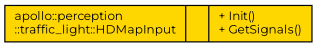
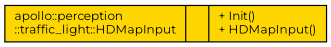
  digraph {
    rankdir=LR
    fontname=Montserrat
-   n1 [color=black fillcolor=gold fontcolor=black fontname=Montserrat fontsize=10 height=0.2 label="{apollo::perception\l::traffic_light::HDMapInput\n||+ Init()\l+ GetSignals()\l}" shape=record style=filled width=0.4]
+   n1 [color=black fillcolor=gold fontcolor=black fontname=Montserrat fontsize=10 height=0.2 label="{apollo::perception\l::traffic_light::HDMapInput\n||+ Init()\l+ HDMapInput()\l}" shape=record style=filled width=0.4]
  }
